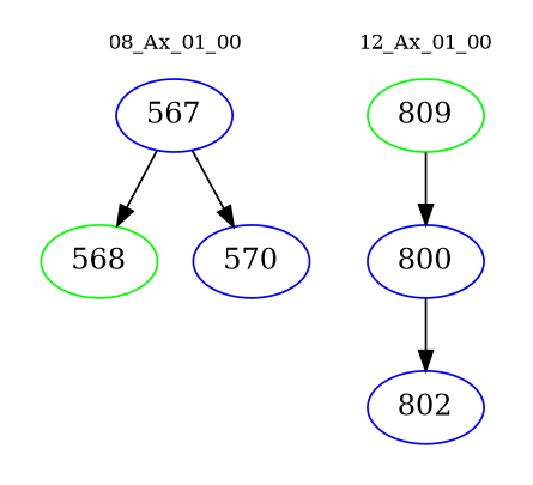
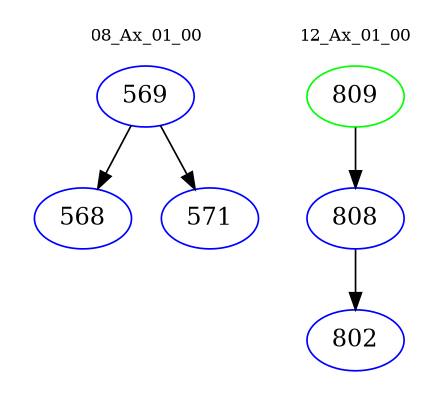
  digraph {
    node [color=blue]
    edge [color=black]
-   n1 [label=567]
-   n2 [color=green label=568]
-   n3 [label=570]
-   n4 [label=800]
+   n1 [label=569]
+   n2 [label=568]
+   n3 [label=571]
+   n4 [label=808]
    n5 [label=802]
    n6 [color=green label=809]
    subgraph cluster_1 {
      color=white
      fontsize=10
      label="08_Ax_01_00"
      n1
      n2
      n3
    }
    subgraph cluster_2 {
      color=white
      fontsize=10
      label="12_Ax_01_00"
      n4
      n5
      n6
    }
    n1 -> n2
    n1 -> n3
    n4 -> n5
    n6 -> n4
  }
